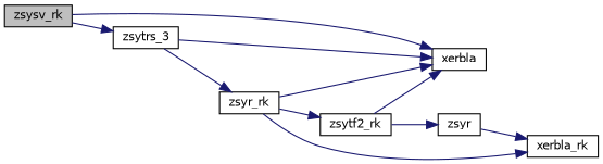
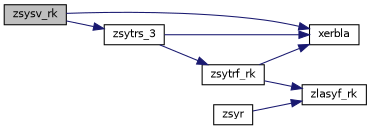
  digraph {
    rankdir=LR
    node [color=black fillcolor=white fontname=Helvetica fontsize=10 shape=record style=filled]
    edge [color=midnightblue fontname=Helvetica fontsize=10 labelfontname=Helvetica labelfontsize=10 style=solid]
    n1 [fillcolor=grey75 fontcolor=black height=0.2 label=zsysv_rk width=0.4]
    n2 [height=0.2 label=xerbla width=0.4]
    n3 [height=0.2 label=zsytrs_3 width=0.4]
-   n4 [height=0.2 label=zsyr_rk width=0.4]
-   n5 [height=0.2 label=xerbla_rk width=0.4]
-   n6 [height=0.2 label=zsytf2_rk width=0.4]
+   n4 [height=0.2 label=zsytrf_rk width=0.4]
+   n5 [height=0.2 label=zlasyf_rk width=0.4]
    n7 [height=0.2 label=zsyr width=0.4]
    n1 -> n2
    n1 -> n3
    n3 -> n2
    n3 -> n4
    n4 -> n2
    n4 -> n5
-   n4 -> n6
-   n6 -> n2
-   n6 -> n7
    n7 -> n5
  }
